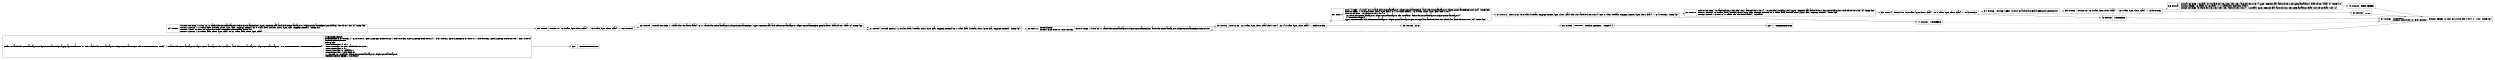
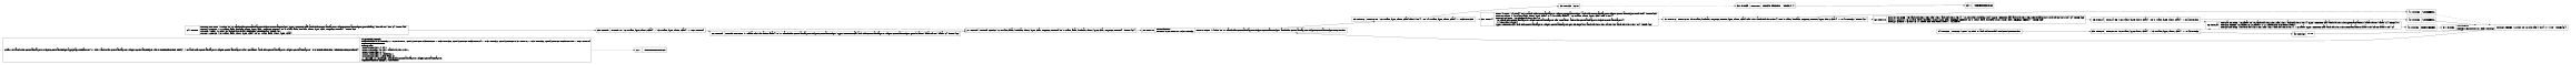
  digraph {
    rankdir=LR
    node [shape=record]
    n1 [label="{22\:\ ?|MTH_ENTER_BLOCK\l}"]
    n2 [label="{24\:\ 0x0000|0x0000: INVOKE  (r0 I:int) = (r7 I:androidx.constraintlayout.widget.ConstraintHelper) type: VIRTUAL call: androidx.constraintlayout.widget.ConstraintHelper.getVisibility():int A[MD:():int (c)] (LINE:459)\l0x0004: CONST  (r1 I:??[int, float, boolean, short, byte, char, OBJECT, ARRAY]) = (0 ??[int, float, boolean, short, byte, char, OBJECT, ARRAY])  (LINE:460)\l0x0005: SGET  (r2 I:int) =  android.os.Build.VERSION.SDK_INT int  (LINE:461)\l0x0007: CONST  (r3 I:??[int, float, short, byte, char]) = (21 ??[int, float, short, byte, char]) \l}"]
    n3 [label="{25\:\ 0x0009|0x0009: IF  (r2 I:??[int, byte, short, char]) \< (r3 I:??[int, byte, short, char])  \-\> B:27:0x000f \l}"]
    n4 [label="{26\:\ 0x000b|0x000b: INVOKE  (r1 I:float A[D('elevation' float)]) = (r7 I:androidx.constraintlayout.widget.ConstraintHelper) type: VIRTUAL call: androidx.constraintlayout.widget.ConstraintHelper.getElevation():float A[MD:():float (c)] (LINE:462)\l}"]
    n5 [label="{27\:\ 0x000f|0x000f: CONST  (r2 I:??[int, float, boolean, short, byte, char, OBJECT, ARRAY]) = (0 ??[int, float, boolean, short, byte, char, OBJECT, ARRAY])  (LINE:464)\l}"]
    n6 [label="{28\:\ 0x0010|LOOP_START\lLOOP:0: B:28:0x0010\-\>B:37:0x0032\l|0x0010: IGET  (r4 I:int) = (r7 I:androidx.constraintlayout.widget.ConstraintHelper) androidx.constraintlayout.widget.ConstraintHelper.mCount int \l}"]
    n7 [label="{29\:\ 0x0012|0x0012: IF  (r2 I:??[int, byte, short, char] A[D('i' int)]) \>= (r4 I:??[int, byte, short, char])  \-\> B:39:0x0035 \l}"]
    n8 [label="{30\:\ 0x0014|0x0014: IGET  (r4 I:int[]) = (r7 I:androidx.constraintlayout.widget.ConstraintHelper) androidx.constraintlayout.widget.ConstraintHelper.mIds int[]  (LINE:465)\l0x0016: AGET  (r4 I:??[int, float, short, byte, char]) = (r4 I:??[int, float][]), (r2 I:??[int, short, byte, char] A[D('i' int)]) \l0x0018: INVOKE  (r5 I:android.view.View) = \l  (r8 I:androidx.constraintlayout.widget.ConstraintLayout A[D('container' androidx.constraintlayout.widget.ConstraintLayout)])\l  (r4 I:int A[D('id' int)])\l type: VIRTUAL call: androidx.constraintlayout.widget.ConstraintLayout.getViewById(int):android.view.View A[MD:(int):android.view.View (m)] (LINE:466)\l}"]
    n9 [label="{39\:\ 0x0035|CMP\l}"]
    n10 [label="{31\:\ 0x001c|0x001c: IF  (r5 I:??[int, boolean, OBJECT, ARRAY, byte, short, char] A[D('view' android.view.View)]) == (0 ??[int, boolean, OBJECT, ARRAY, byte, short, char])  \-\> B:41:0x0032  (LINE:467)\l}"]
    n11 [label="{38\:\ 0x0035|RETURN\l|0x0035: RETURN    (LINE:474)\l}"]
    n12 [label="{32\:\ 0x001e|0x001e: INVOKE  (r5 I:android.view.View A[D('view' android.view.View)]), (r0 I:int A[D('visibility' int)]) type: VIRTUAL call: android.view.View.setVisibility(int):void A[MD:(int):void (c)] (LINE:468)\l0x0021: CONST  (r6 I:??[int, float, boolean, short, byte, char, OBJECT, ARRAY]) = (0 ??[int, float, boolean, short, byte, char, OBJECT, ARRAY])  (LINE:469)\l0x0022: CMP_L  (r6 I:int) = (r1 I:float A[D('elevation' float)]), (r6 I:float) \l}"]
    n13 [label="{41\:\ 0x0032|SYNTHETIC\l}"]
    n14 [label="{33\:\ 0x0024|0x0024: IF  (r6 I:??[int, byte, short, char]) \<= (0 ??[int, byte, short, char])  \-\> B:42:0x0032 \l}"]
    n15 [label="{37\:\ 0x0032|LOOP_END\lLOOP:0: B:28:0x0010\-\>B:37:0x0032\l|0x0032: ARITH  (r2 I:int) = (r2 I:int A[D('i' int)]) + (1 int)  (LINE:464)\l}"]
    n16 [label="{34\:\ 0x0026|0x0026: SGET  (r6 I:int) =  android.os.Build.VERSION.SDK_INT int \l}"]
    n17 [label="{42\:\ 0x0032|SYNTHETIC\l}"]
    n18 [label="{35\:\ 0x0028|0x0028: IF  (r6 I:??[int, byte, short, char]) \< (r3 I:??[int, byte, short, char])  \-\> B:43:0x0032 \l}"]
    n19 [label="{36\:\ 0x002a|0x002a: INVOKE  (r6 I:float) = (r5 I:android.view.View A[D('view' android.view.View)]) type: VIRTUAL call: android.view.View.getTranslationZ():float A[MD:():float (c)] (LINE:470)\l0x002e: ARITH  (r6 I:float) = (r6 I:float) + (r1 I:float A[D('elevation' float)]) \l0x002f: INVOKE  (r5 I:android.view.View A[D('view' android.view.View)]), (r6 I:float) type: VIRTUAL call: android.view.View.setTranslationZ(float):void A[MD:(float):void (c)]\l}"]
    n20 [label="{43\:\ 0x0032|LOOP\l}"]
    n21 [label="{40\:\ 0x0032|PARAMETERS\l}"]
    n22 [label="{23\:\ ?|MTH_EXIT_BLOCK\l}"]
    n23 [label="{public void androidx.constraintlayout.widget.ConstraintHelper.applyLayoutFeatures((r7 'this' I:androidx.constraintlayout.widget.ConstraintHelper A[IMMUTABLE_TYPE, THIS]), (r8 I:androidx.constraintlayout.widget.ConstraintLayout A[D('container' androidx.constraintlayout.widget.ConstraintLayout), IMMUTABLE_TYPE, METHOD_ARGUMENT]))  | USE_LINES_HINTS\lBACK_EDGE: B:37:0x0032 \-\> B:28:0x0010, CROSS_EDGE: B:35:0x0028 \-\> B:37:0x0032, CROSS_EDGE: B:33:0x0024 \-\> B:37:0x0032, CROSS_EDGE: B:31:0x001c \-\> B:37:0x0032, CROSS_EDGE: B:25:0x0009 \-\> B:27:0x000f\lINLINE_NOT_NEEDED\lDebug Info:\l  0x0018\-0x0032: r4 'id' I\l  0x001c\-0x0032: r5 'view' Landroid\/view\/View;\l  0x0010\-0x0035: r2 'i' I\l  0x0004\-0x0035: r0 'visibility' I\l  0x0005\-0x0035: r1 'elevation' F\l  \-1 \-0x0035: r8 'container' Landroidx\/constraintlayout\/widget\/ConstraintLayout;\lMETHOD_PARAMETERS: [container]\l}"]
    n2 -> n3
    n3 -> n4 [style=dashed]
    n3 -> n5
    n4 -> n5
    n5 -> n6
    n6 -> n7
    n7 -> n8 [style=dashed]
    n7 -> n9
    n8 -> n10
    n9 -> n11 [style=dashed]
    n10 -> n12 [style=dashed]
    n10 -> n13
    n11 -> n22
    n12 -> n14
    n13 -> n15 [style=dashed]
-   n14 -> n16 [style=dashed]
+   n14 -> n19 [style=dashed]
    n14 -> n17
    n15 -> n6
    n16 -> n18
    n17 -> n15
    n18 -> n19 [style=dashed]
    n18 -> n20
    n19 -> n21
    n20 -> n15
    n21 -> n15
    n23 -> n1
  }
